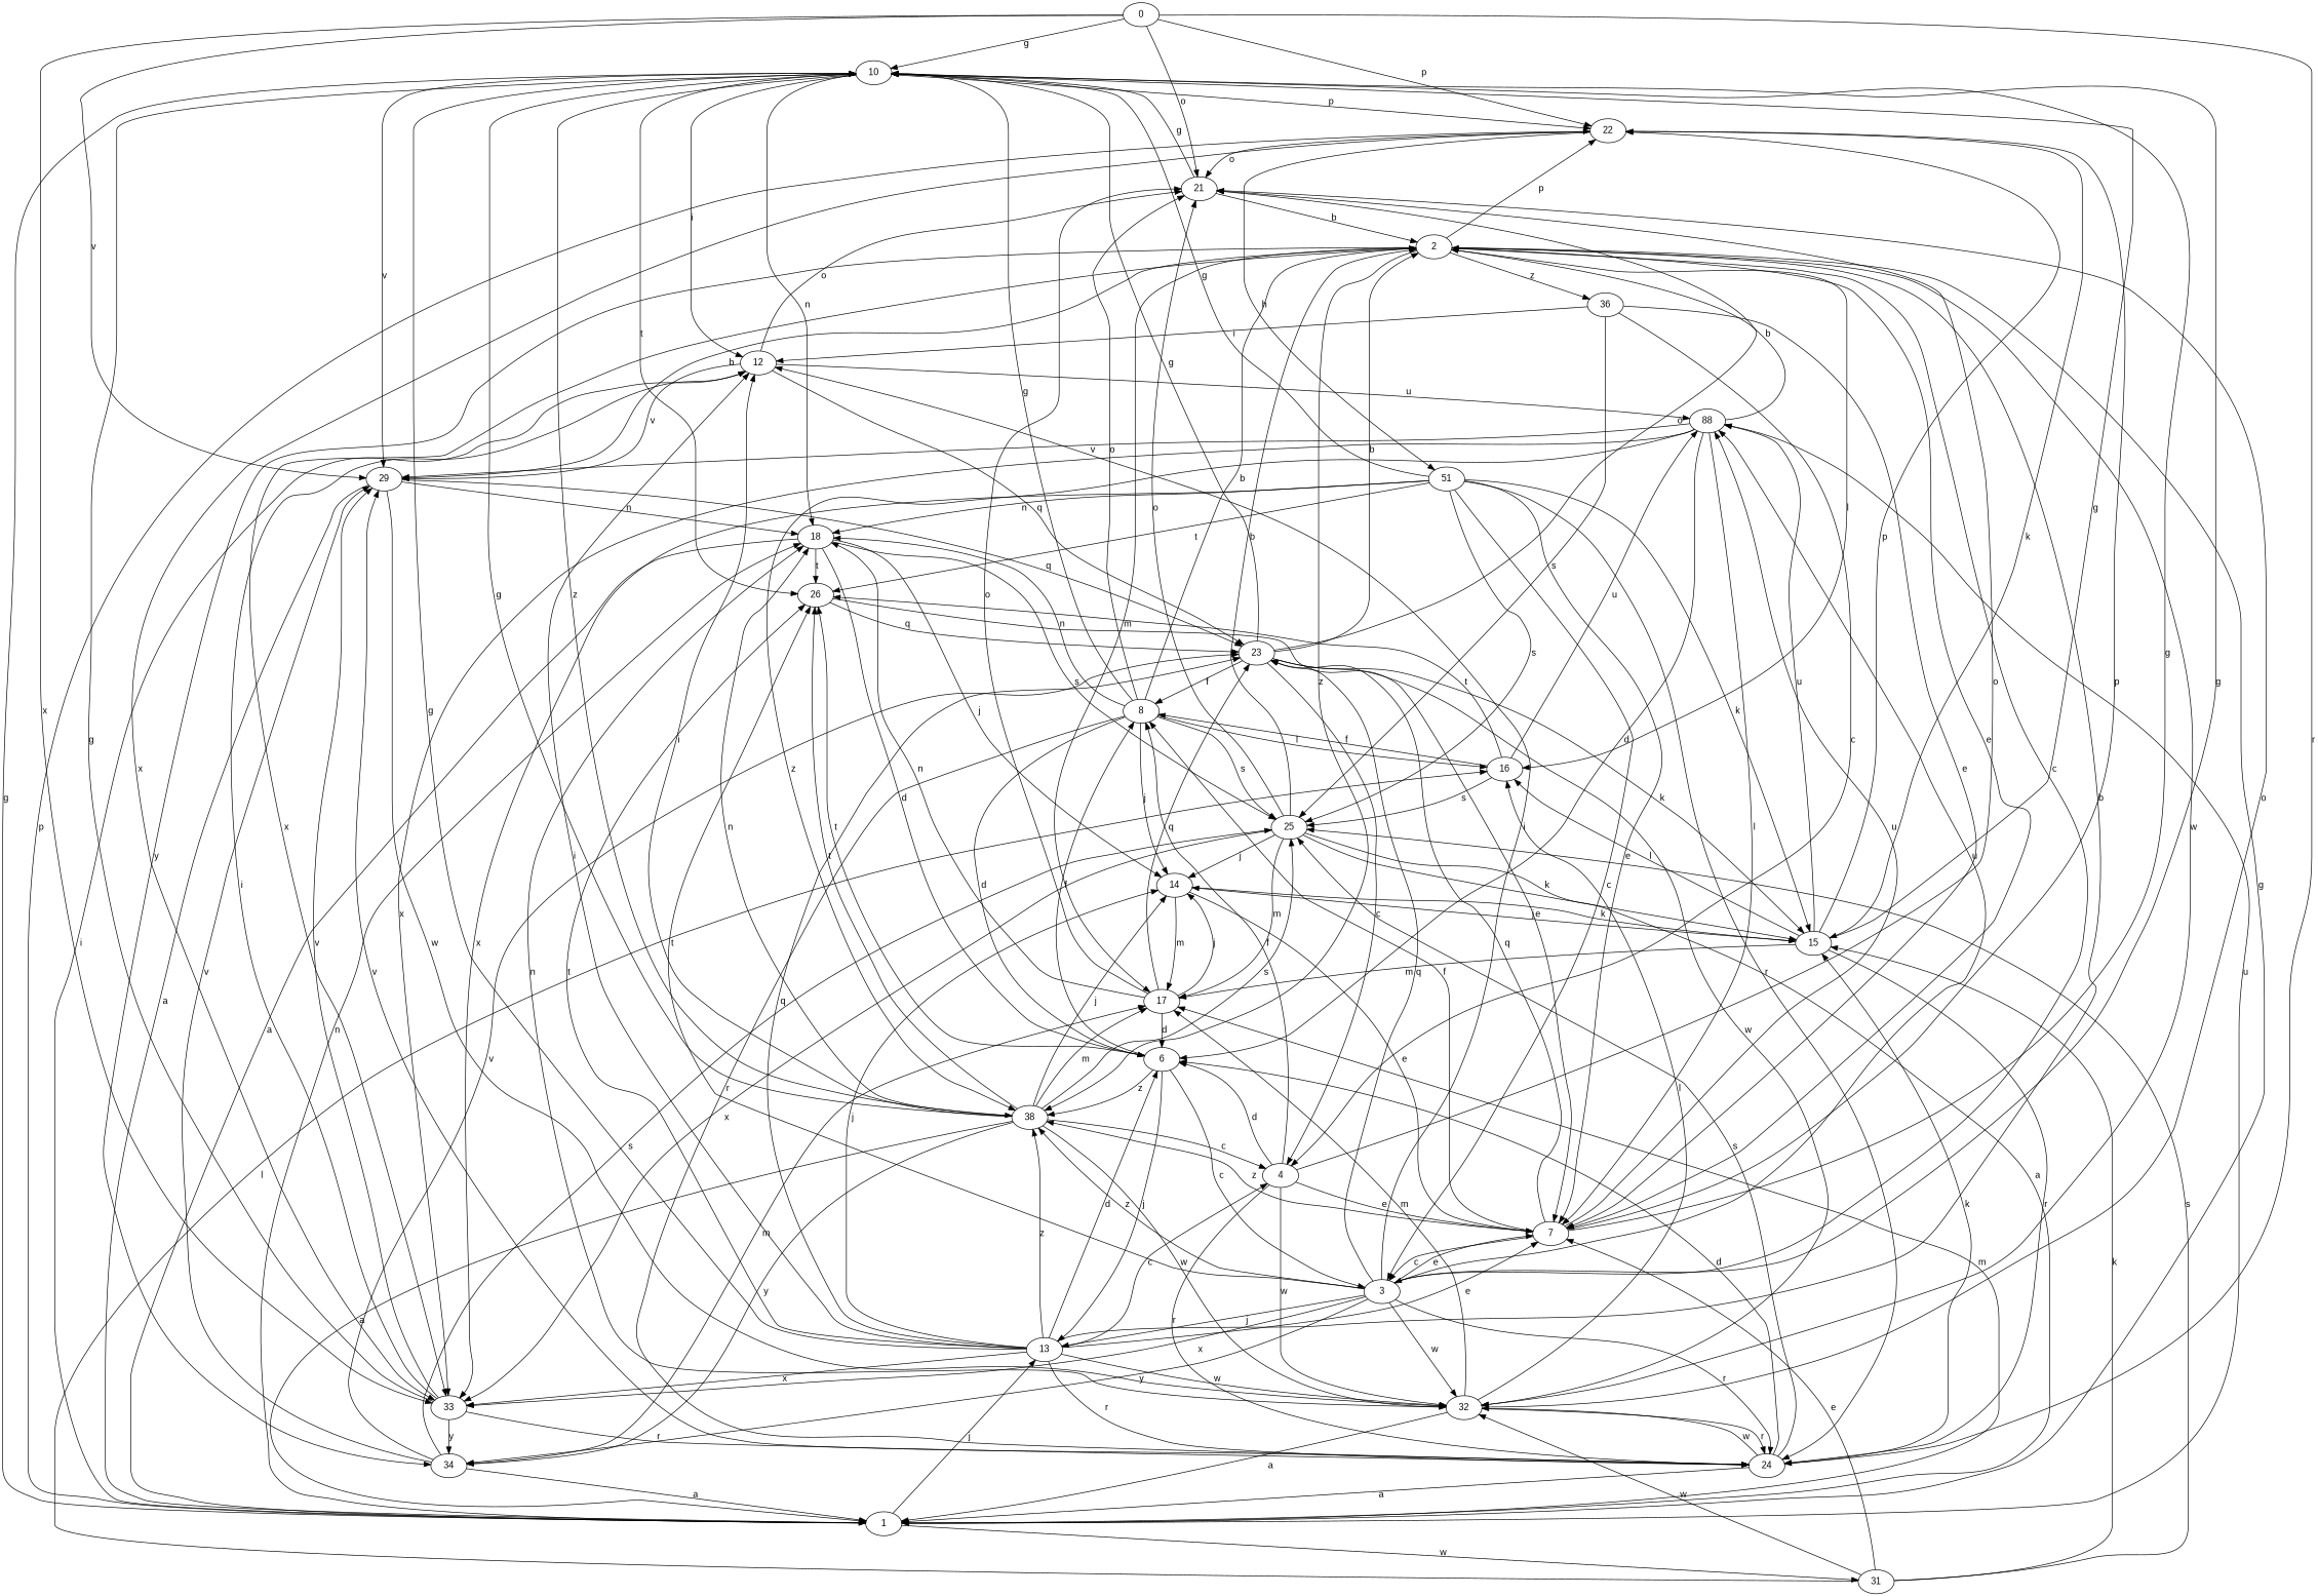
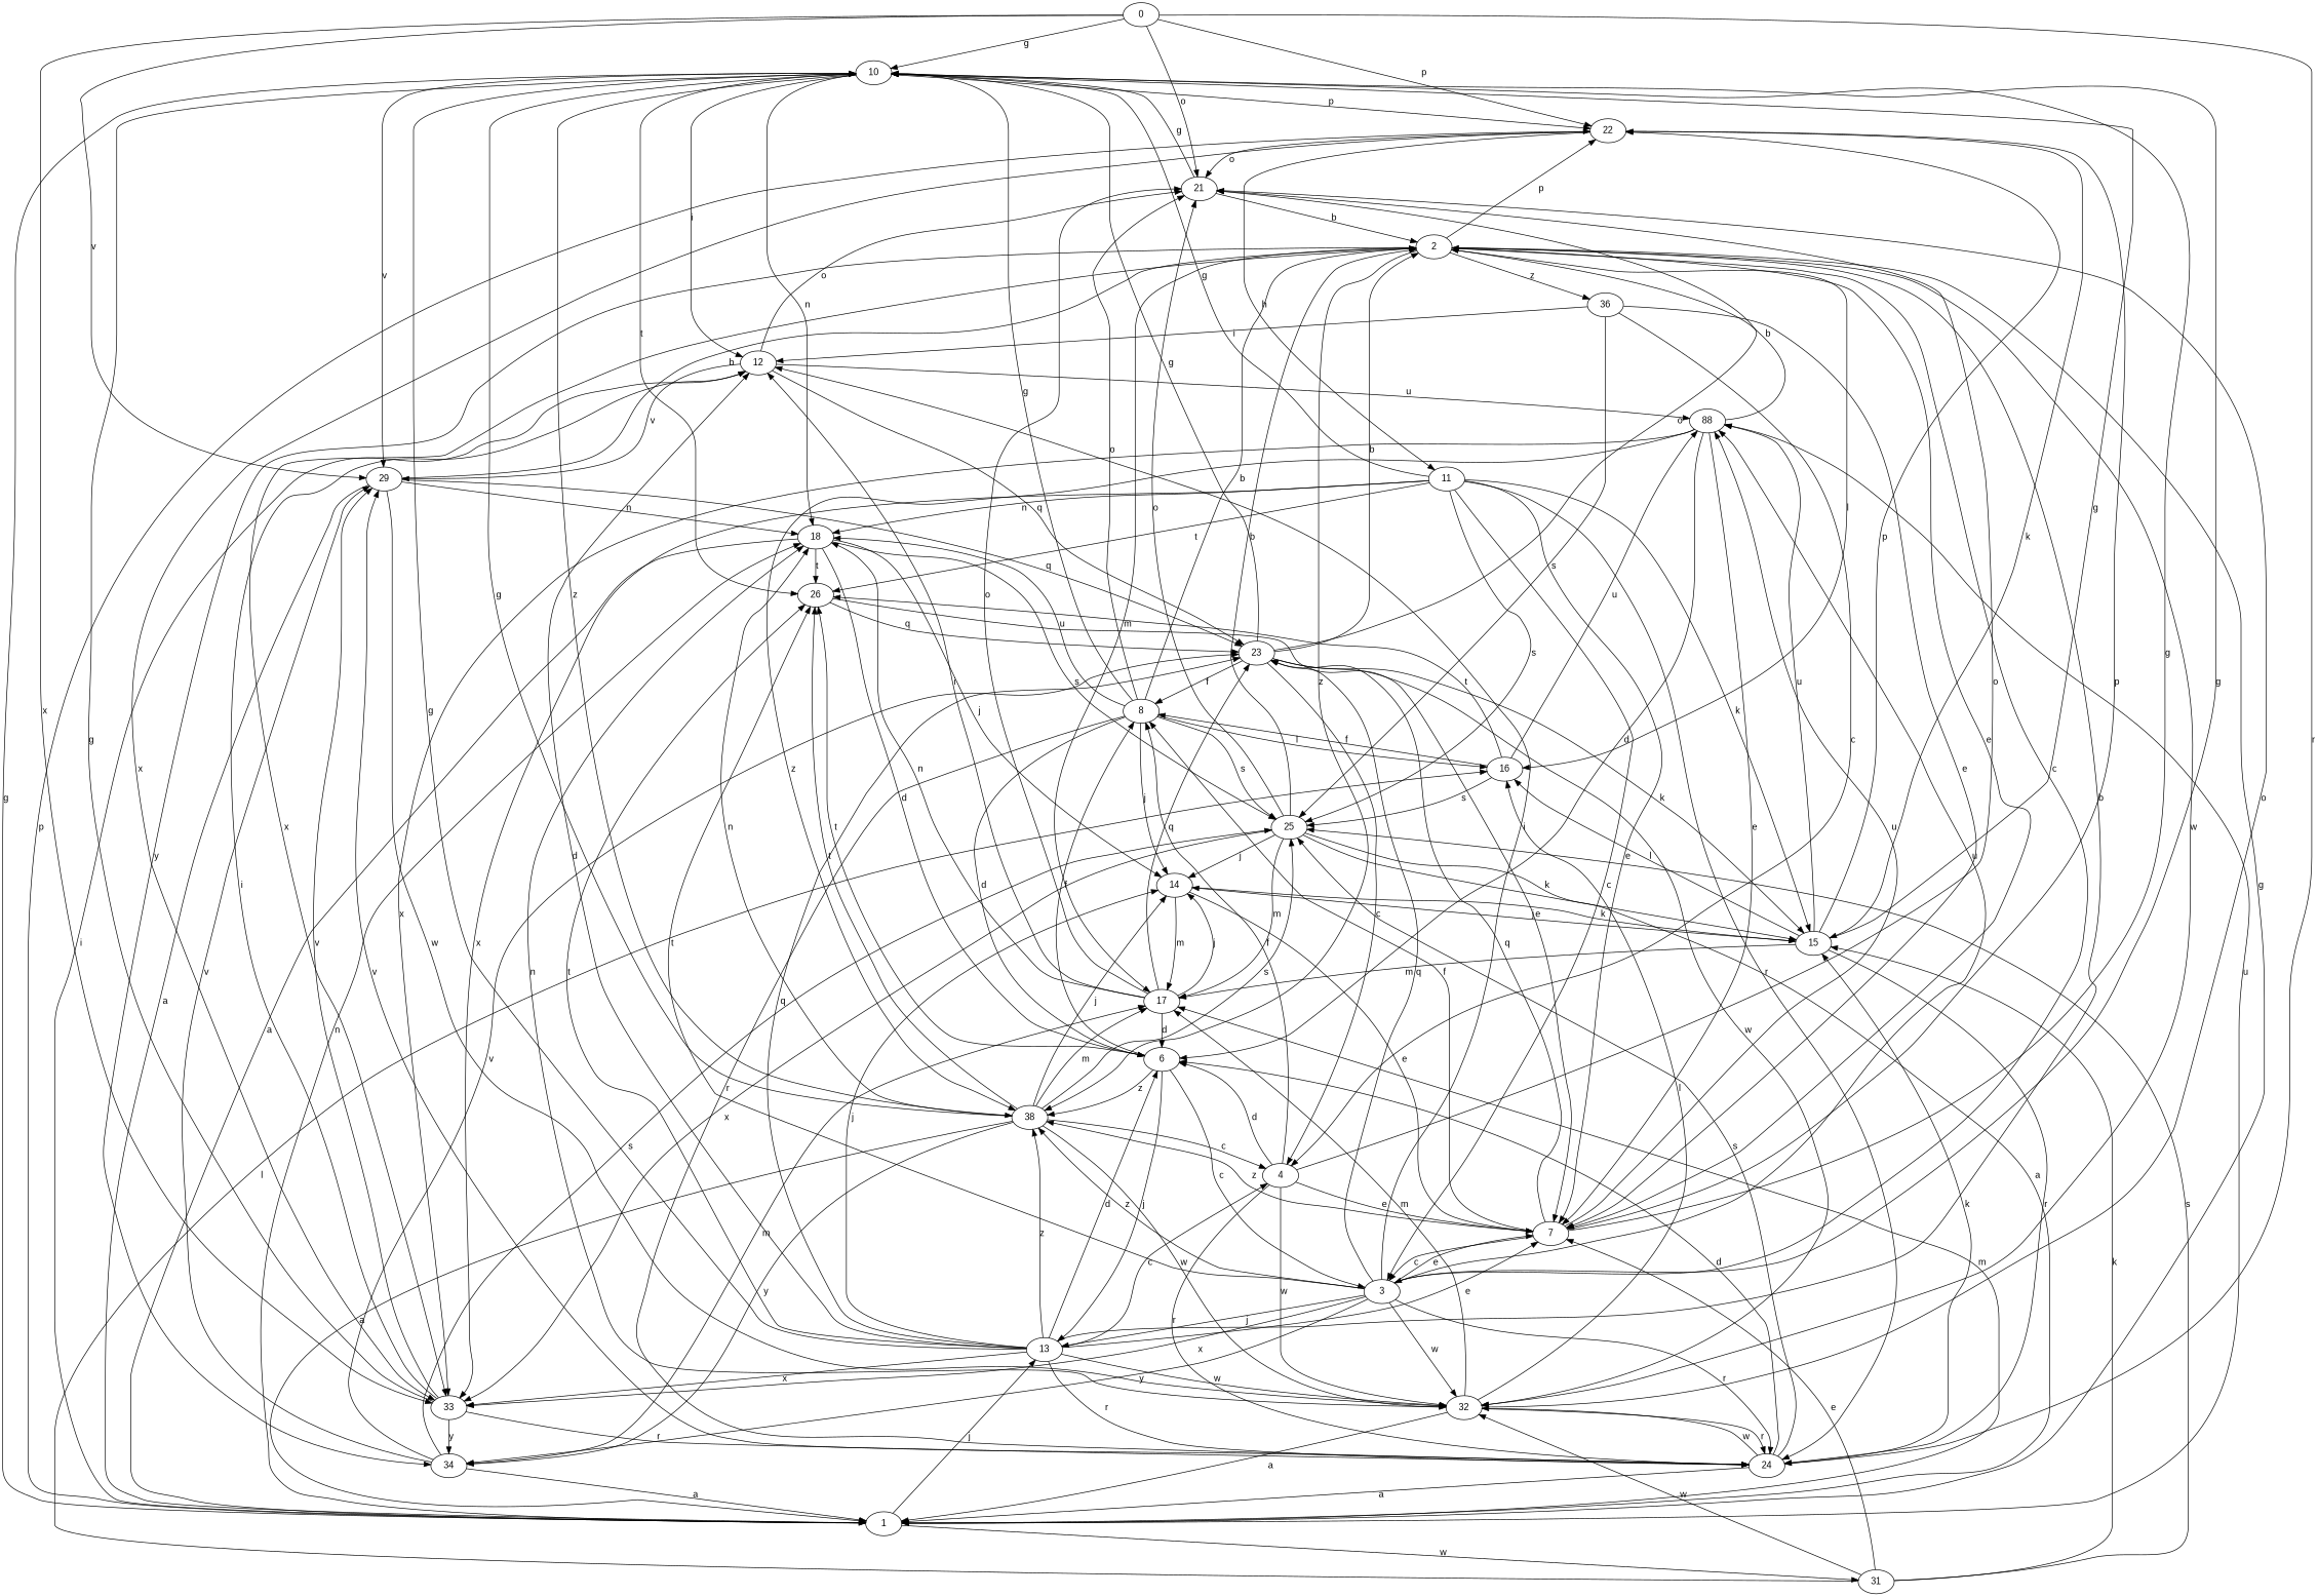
  strict digraph {
    fontname="Liberation Sans"
    node [fontname="Liberation Sans"]
    edge [fontname="Liberation Sans"]
    0
    10
    21
    22
    24
    29
    33
    12
    18
    38
    26
    2
-   11 [label=51]
+   11
    15
    1
    32
    6
    25
    23
    34
    13
    17
    n23 [label=88]
    31
    7
    4
    14
    16
    3
    36
    8
    0 -> 10 [label=g]
    0 -> 21 [label=o]
    0 -> 22 [label=p]
    0 -> 24 [label=r]
    0 -> 29 [label=v]
    0 -> 33 [label=x]
    10 -> 22 [label=p]
    10 -> 29 [label=v]
    10 -> 12 [label=i]
    10 -> 18 [label=n]
    10 -> 38 [label=z]
    10 -> 26 [label=t]
    21 -> 10 [label=g]
    21 -> 2 [label=b]
    22 -> 21 [label=o]
    22 -> 33 [label=x]
    22 -> 11 [label=h]
    22 -> 15 [label=k]
    24 -> 29 [label=v]
    24 -> 15 [label=k]
    24 -> 1 [label=a]
    24 -> 32 [label=w]
    24 -> 6 [label=d]
    24 -> 25 [label=s]
    29 -> 18 [label=n]
    29 -> 2 [label=b]
    29 -> 1 [label=a]
    29 -> 32 [label=w]
    29 -> 23 [label=q]
    33 -> 10 [label=g]
    33 -> 24 [label=r]
    33 -> 29 [label=v]
    33 -> 12 [label=i]
    33 -> 34 [label=y]
    12 -> 21 [label=o]
    12 -> 29 [label=v]
    12 -> 23 [label=q]
    12 -> n23 [label=u]
    18 -> 26 [label=t]
    18 -> 1 [label=a]
    18 -> 6 [label=d]
    18 -> 25 [label=s]
    18 -> 14 [label=j]
    38 -> 10 [label=g]
-   38 -> 12 [label=i]
+   17 -> 12 [label=i]
    38 -> 18 [label=n]
    38 -> 26 [label=t]
    38 -> 1 [label=a]
    38 -> 32 [label=w]
    38 -> 25 [label=s]
    38 -> 34 [label=y]
    38 -> 17 [label=m]
    38 -> 4 [label=c]
    38 -> 14 [label=j]
    26 -> 23 [label=q]
    26 -> 7 [label=e]
    2 -> 22 [label=p]
    2 -> 33 [label=x]
    2 -> 38 [label=z]
    2 -> 1 [label=g]
    2 -> 32 [label=w]
    2 -> 34 [label=y]
    2 -> 17 [label=m]
    2 -> 7 [label=e]
    2 -> 16 [label=l]
    2 -> 3 [label=c]
    2 -> 36 [label=z]
    11 -> 10 [label=g]
    11 -> 24 [label=r]
    11 -> 33 [label=x]
    11 -> 18 [label=n]
    11 -> 26 [label=t]
    11 -> 15 [label=k]
    11 -> 25 [label=s]
    11 -> 7 [label=e]
    11 -> 3 [label=c]
    15 -> 10 [label=g]
    15 -> 22 [label=p]
    15 -> 24 [label=r]
    15 -> 17 [label=m]
    15 -> n23 [label=u]
    15 -> 14 [label=j]
    15 -> 16 [label=l]
    1 -> 10 [label=g]
    1 -> 22 [label=p]
    1 -> 12 [label=i]
    1 -> 18 [label=n]
    1 -> 13 [label=j]
    1 -> 17 [label=m]
    1 -> n23 [label=u]
    1 -> 31 [label=w]
    32 -> 21 [label=o]
    32 -> 24 [label=r]
    32 -> 18 [label=n]
    32 -> 1 [label=a]
    32 -> 17 [label=m]
    32 -> 16 [label=l]
    6 -> 38 [label=z]
    6 -> 26 [label=t]
    6 -> 13 [label=j]
    6 -> 3 [label=c]
    6 -> 8 [label=f]
    25 -> 21 [label=o]
    25 -> 33 [label=x]
    25 -> 2 [label=b]
    25 -> 15 [label=k]
    25 -> 1 [label=a]
    25 -> 17 [label=m]
    25 -> 14 [label=j]
    23 -> 10 [label=g]
    23 -> 21 [label=o]
    23 -> 2 [label=b]
    23 -> 15 [label=k]
    23 -> 32 [label=w]
    23 -> 4 [label=c]
    23 -> 8 [label=f]
    34 -> 29 [label=v]
    34 -> 1 [label=a]
    34 -> 25 [label=s]
    34 -> 23 [label=v]
    34 -> 17 [label=m]
    13 -> 10 [label=g]
    13 -> 24 [label=r]
    13 -> 33 [label=x]
-   13 -> 12 [label=i]
+   13 -> 12 [label=d]
    13 -> 38 [label=z]
    13 -> 26 [label=t]
    13 -> 2 [label=b]
    13 -> 32 [label=w]
    13 -> 6 [label=d]
    13 -> 23 [label=q]
    13 -> 7 [label=e]
    13 -> 4 [label=c]
    13 -> 14 [label=j]
    17 -> 21 [label=o]
    17 -> 18 [label=n]
    17 -> 6 [label=d]
    17 -> 23 [label=q]
    17 -> 14 [label=j]
-   n23 -> 29 [label=v]
    n23 -> 33 [label=x]
    n23 -> 38 [label=z]
    n23 -> 2 [label=b]
    n23 -> 6 [label=d]
-   n23 -> 7 [label=l]
+   n23 -> 7 [label=e]
    31 -> 15 [label=k]
    31 -> 32 [label=w]
    31 -> 25 [label=s]
    31 -> 7 [label=e]
    31 -> 16 [label=l]
    7 -> 10 [label=g]
    7 -> 22 [label=p]
    7 -> 38 [label=z]
    7 -> 23 [label=q]
    7 -> n23 [label=u]
    7 -> 3 [label=c]
    7 -> 8 [label=f]
    4 -> 21 [label=o]
    4 -> 24 [label=r]
    4 -> 32 [label=w]
    4 -> 6 [label=d]
    4 -> 7 [label=e]
    4 -> 8 [label=f]
    14 -> 15 [label=k]
    14 -> 17 [label=m]
    14 -> 7 [label=e]
    16 -> 26 [label=t]
    16 -> 25 [label=s]
    16 -> n23 [label=u]
    16 -> 8 [label=f]
    3 -> 10 [label=g]
    3 -> 24 [label=r]
    3 -> 33 [label=x]
    3 -> 12 [label=i]
    3 -> 38 [label=z]
    3 -> 26 [label=t]
    3 -> 32 [label=w]
    3 -> 23 [label=q]
    3 -> 34 [label=y]
    3 -> 13 [label=j]
    3 -> n23 [label=u]
    3 -> 7 [label=e]
    36 -> 12 [label=i]
    36 -> 25 [label=s]
    36 -> 7 [label=e]
    36 -> 4 [label=c]
    8 -> 10 [label=g]
    8 -> 21 [label=o]
    8 -> 24 [label=r]
-   8 -> 18 [label=n]
+   8 -> 18 [label=u]
    8 -> 2 [label=b]
    8 -> 6 [label=d]
    8 -> 25 [label=s]
    8 -> 14 [label=j]
    8 -> 16 [label=l]
  }
